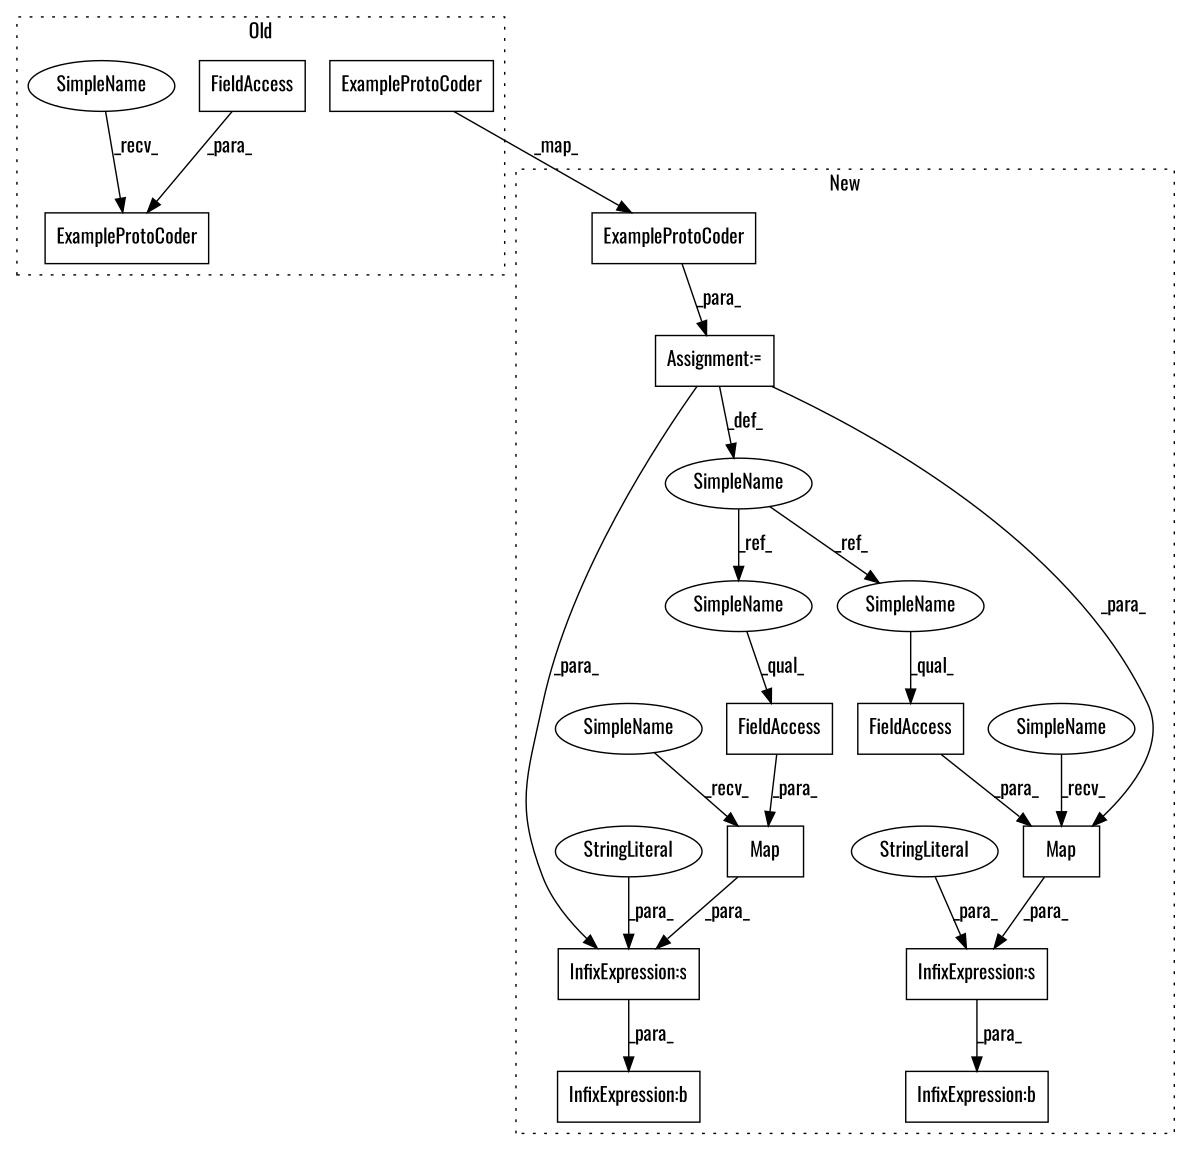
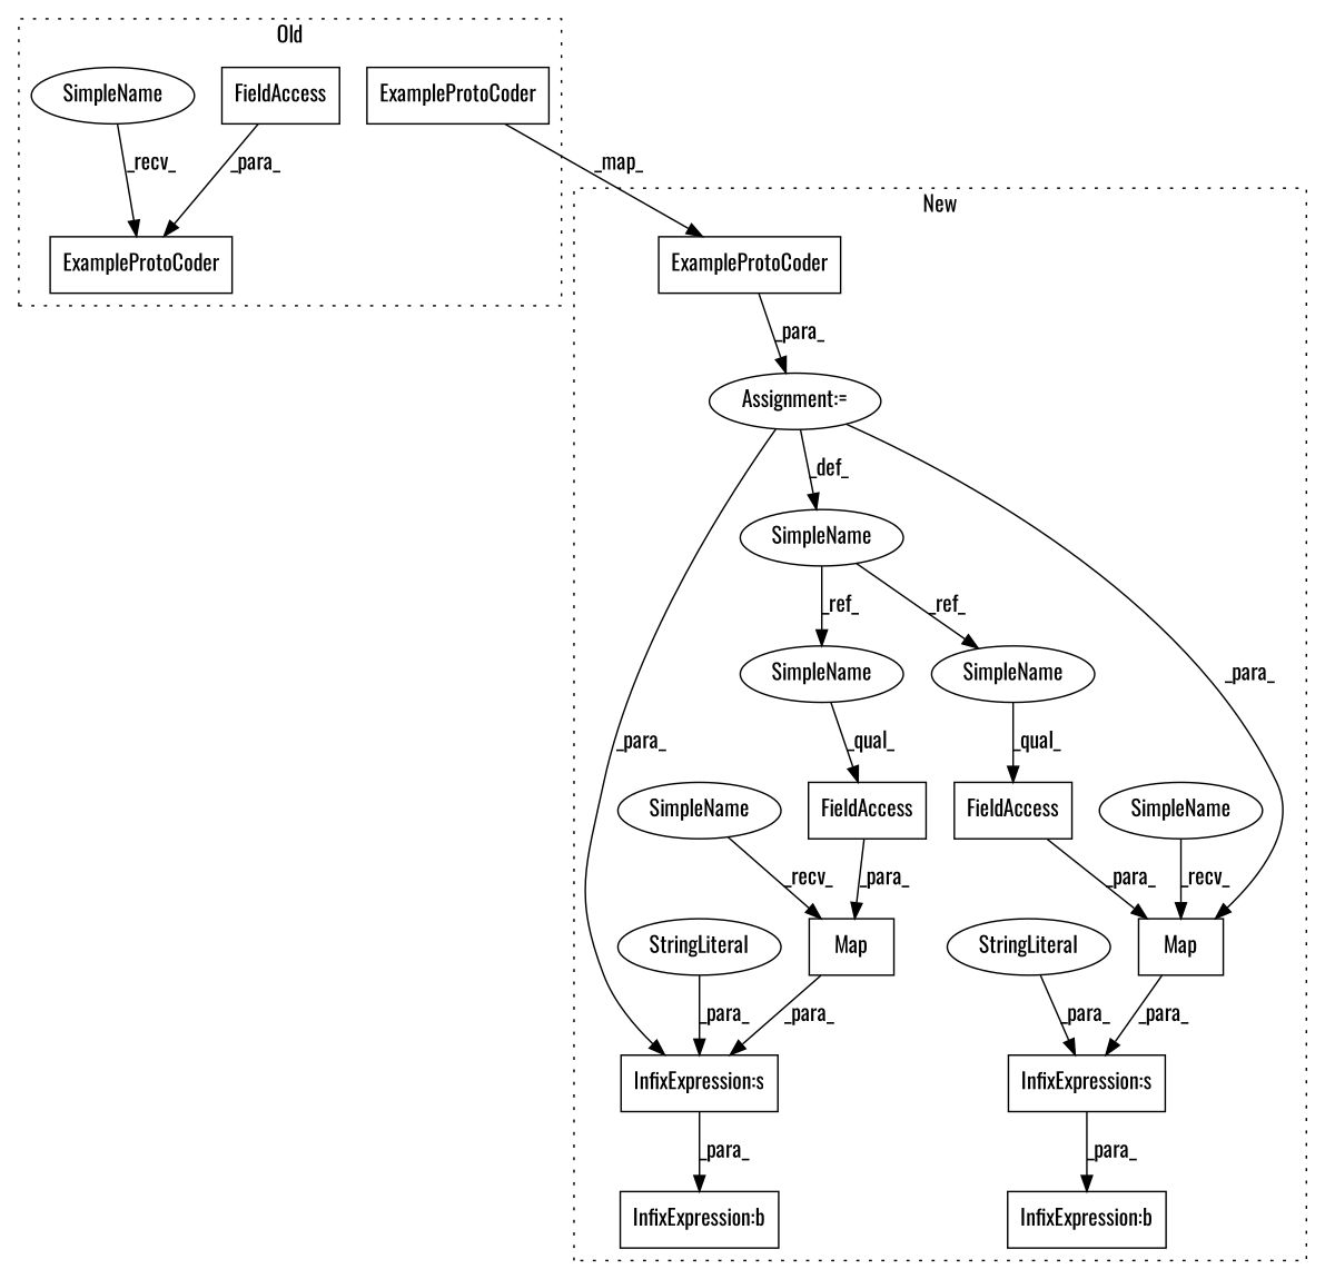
  digraph {
    fontname=Oswald
    node [a=42 l="18,1" s=3880 shape=box fontname=Oswald]
    edge [fontname=Oswald]
    n1 [a=32 label=ExampleProtoCoder s="3923,3965"]
    n2 [a=22 l=24 label=FieldAccess s=3941]
    n3 [a=32 label=ExampleProtoCoder s="3622,3664"]
    n4 [l=19 label=SimpleName s=3903 shape=ellipse]
    n5 [a=32 l="4,1" label=Map s="3876,3892"]
    n6 [a=27 l=3 label="InfixExpression:b" s=3840]
    n7 [a=27 l=4 label="InfixExpression:s" s=3860]
    n8 [a=22 l=12 label=FieldAccess]
    n9 [l=5 label=SimpleName s=3340 shape=ellipse]
    n10 [a=22 l=12 label=FieldAccess s=3585]
    n11 [a=32 label=ExampleProtoCoder s="3366,3408"]
    n12 [a=27 l=3 label="InfixExpression:b" s=3544]
    n13 [a=27 l=4 label="InfixExpression:s" s=3565]
    n14 [a=32 l="4,1" label=Map s="3581,3597"]
    n15 [a=45 l=17 label=StringLiteral s=3548 shape=ellipse]
    n16 [a=45 l=16 label=StringLiteral s=3844 shape=ellipse]
-   n17 [a=7 l=1 label="Assignment:=" s=3345]
+   n17 [a=7 l=1 label="Assignment:=" s=3345 shape=ellipse]
    n18 [l=5 label=SimpleName shape=ellipse]
    n19 [l=5 label=SimpleName s=3585 shape=ellipse]
    n20 [l=11 label=SimpleName s=3864 shape=ellipse]
    n21 [l=11 label=SimpleName s=3569 shape=ellipse]
    subgraph cluster_1 {
      label=Old
      style=dotted
      n1
      n2
      n3
      n4
    }
    subgraph cluster_2 {
      label=New
      style=dotted
      n5
      n6
      n7
      n8
      n9
      n10
      n11
      n12
      n13
      n14
      n15
      n16
      n17
      n18
      n19
      n20
      n21
    }
    n2 -> n1 [label=_para_]
    n3 -> n11 [label=_map_]
    n4 -> n1 [label=_recv_]
    n5 -> n7 [label=_para_]
    n7 -> n6 [label=_para_]
    n8 -> n5 [label=_para_]
    n9 -> n18 [label=_ref_]
    n9 -> n19 [label=_ref_]
    n10 -> n14 [label=_para_]
    n11 -> n17 [label=_para_]
    n13 -> n12 [label=_para_]
    n14 -> n13 [label=_para_]
    n15 -> n13 [label=_para_]
    n16 -> n7 [label=_para_]
    n17 -> n7 [label=_para_]
    n17 -> n9 [label=_def_]
    n17 -> n14 [label=_para_]
    n18 -> n8 [label=_qual_]
    n19 -> n10 [label=_qual_]
    n20 -> n5 [label=_recv_]
    n21 -> n14 [label=_recv_]
  }
